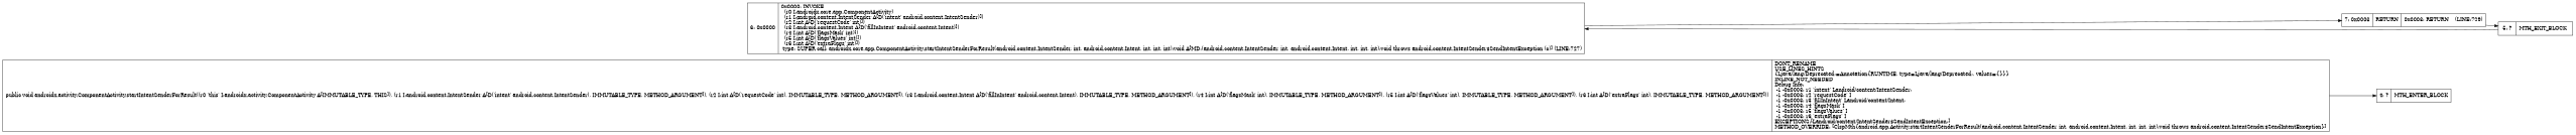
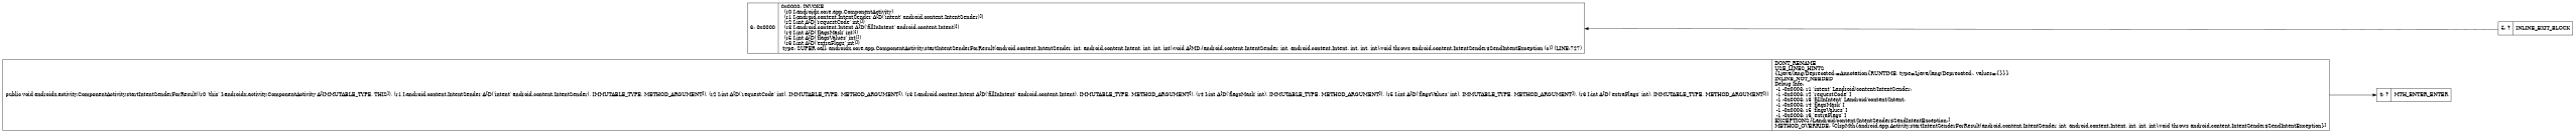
  digraph {
    rankdir=LR
    node [shape=record]
-   n1 [label="{4\:\ ?|MTH_ENTER_BLOCK\l}"]
+   n1 [label="{4\:\ ?|MTH_ENTER_ENTER\l}"]
    n2 [label="{6\:\ 0x0000|0x0000: INVOKE  \l  (r0 I:androidx.core.app.ComponentActivity)\l  (r1 I:android.content.IntentSender A[D('intent' android.content.IntentSender)])\l  (r2 I:int A[D('requestCode' int)])\l  (r3 I:android.content.Intent A[D('fillInIntent' android.content.Intent)])\l  (r4 I:int A[D('flagsMask' int)])\l  (r5 I:int A[D('flagsValues' int)])\l  (r6 I:int A[D('extraFlags' int)])\l type: SUPER call: androidx.core.app.ComponentActivity.startIntentSenderForResult(android.content.IntentSender, int, android.content.Intent, int, int, int):void A[MD:(android.content.IntentSender, int, android.content.Intent, int, int, int):void throws android.content.IntentSender$SendIntentException (c)] (LINE:727)\l}"]
-   n3 [label="{7\:\ 0x0003|RETURN\l|0x0003: RETURN    (LINE:729)\l}"]
-   n4 [label="{5\:\ ?|MTH_EXIT_BLOCK\l}"]
+   n4 [label="{5\:\ ?|INLINE_EXIT_BLOCK\l}"]
    n5 [label="{public void androidx.activity.ComponentActivity.startIntentSenderForResult((r0 'this' I:androidx.activity.ComponentActivity A[IMMUTABLE_TYPE, THIS]), (r1 I:android.content.IntentSender A[D('intent' android.content.IntentSender), IMMUTABLE_TYPE, METHOD_ARGUMENT]), (r2 I:int A[D('requestCode' int), IMMUTABLE_TYPE, METHOD_ARGUMENT]), (r3 I:android.content.Intent A[D('fillInIntent' android.content.Intent), IMMUTABLE_TYPE, METHOD_ARGUMENT]), (r4 I:int A[D('flagsMask' int), IMMUTABLE_TYPE, METHOD_ARGUMENT]), (r5 I:int A[D('flagsValues' int), IMMUTABLE_TYPE, METHOD_ARGUMENT]), (r6 I:int A[D('extraFlags' int), IMMUTABLE_TYPE, METHOD_ARGUMENT]))  | DONT_RENAME\lUSE_LINES_HINTS\l\{Ljava\/lang\/Deprecated;=Annotation\{RUNTIME, type=Ljava\/lang\/Deprecated;, values=\{\}\}\}\lINLINE_NOT_NEEDED\lDebug Info:\l  \-1 \-0x0003: r1 'intent' Landroid\/content\/IntentSender;\l  \-1 \-0x0003: r2 'requestCode' I\l  \-1 \-0x0003: r3 'fillInIntent' Landroid\/content\/Intent;\l  \-1 \-0x0003: r4 'flagsMask' I\l  \-1 \-0x0003: r5 'flagsValues' I\l  \-1 \-0x0003: r6 'extraFlags' I\lEXCEPTIONS:[Landroid\/content\/IntentSender$SendIntentException;]\lMETHOD_OVERRIDE: [ClspMth\{android.app.Activity.startIntentSenderForResult(android.content.IntentSender, int, android.content.Intent, int, int, int):void throws android.content.IntentSender$SendIntentException\}]\l}"]
-   n2 -> n3
-   n3 -> n4
    n4 -> n2
    n5 -> n1
  }
